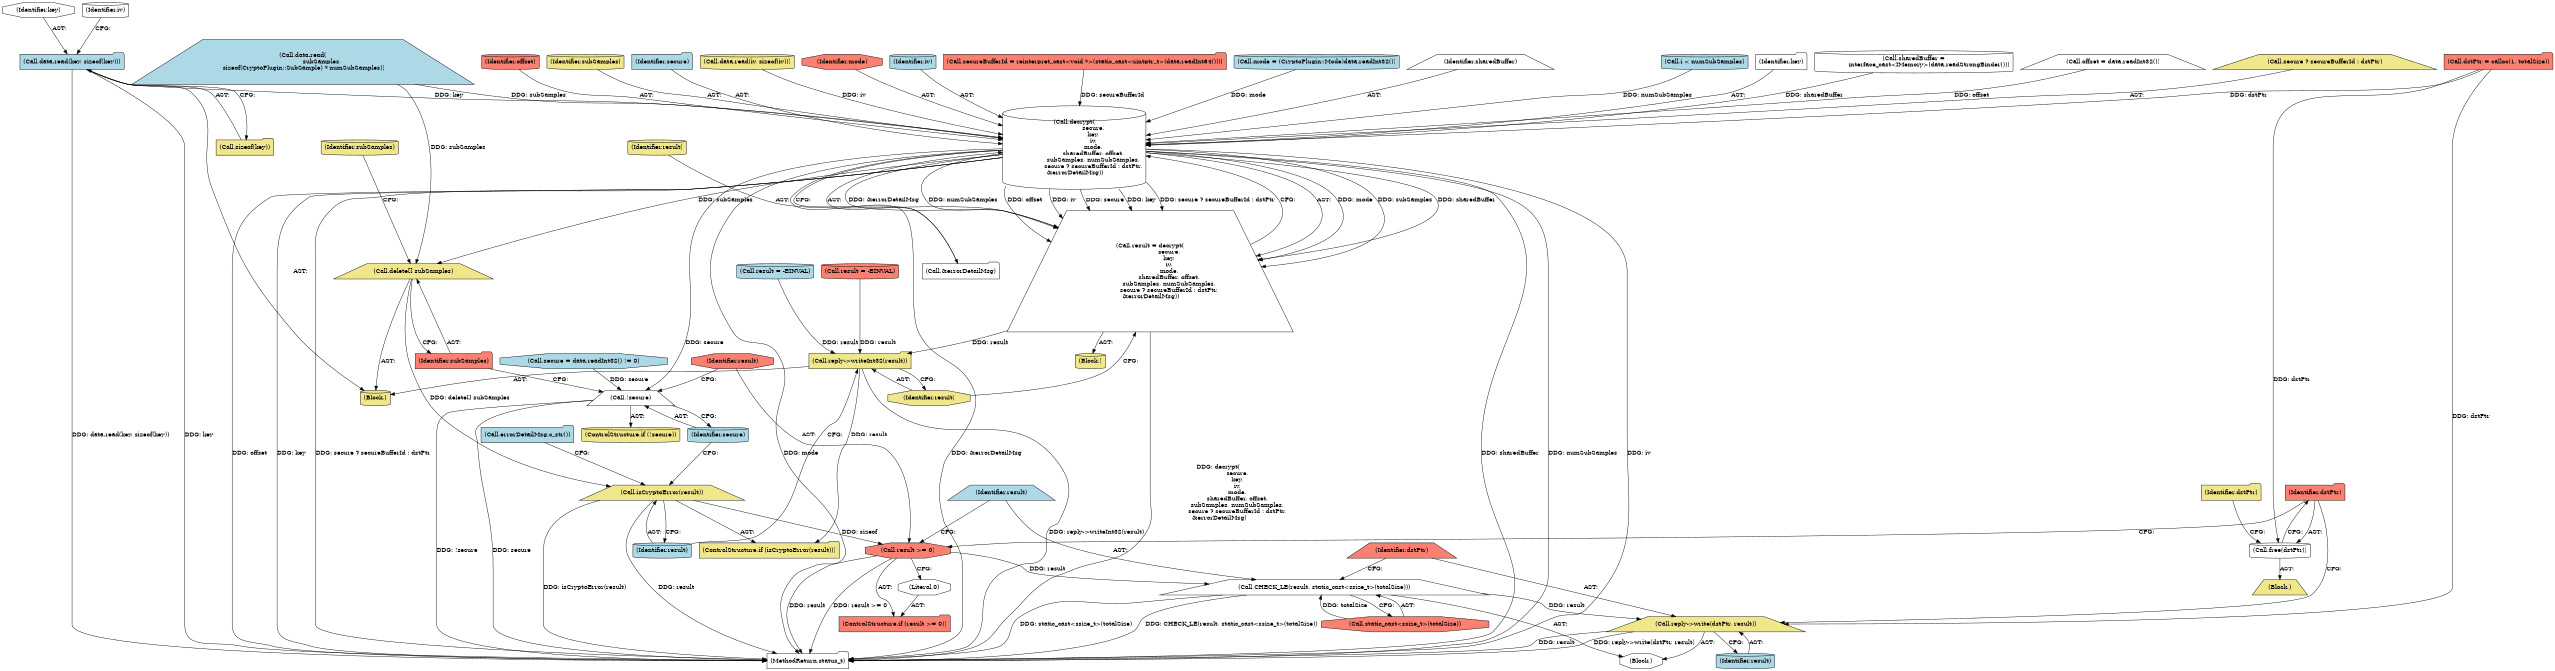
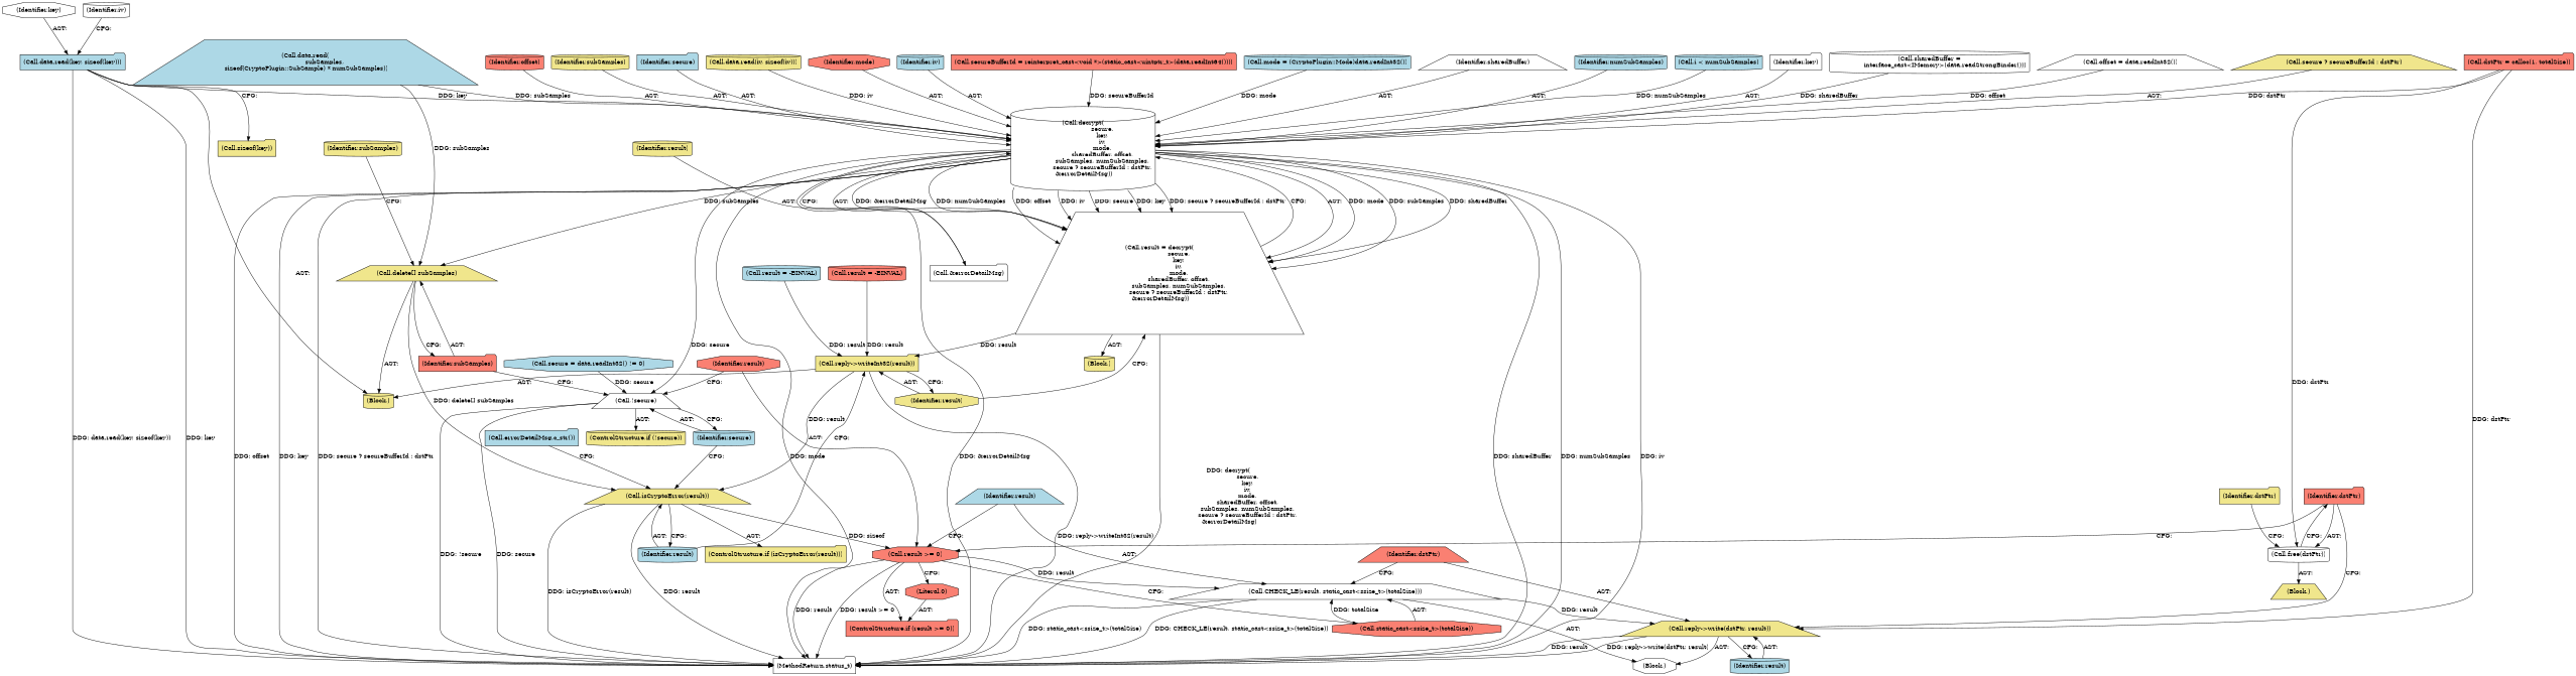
  digraph {
    node [fillcolor=khaki shape=cylinder style=filled]
    n1 [fillcolor=lightblue label="(Call,data.read(key, sizeof(key)))" shape=folder]
    n2 [fillcolor=white label="(Call,decrypt(\n                    secure,\n                    key,\n                    iv,\n                    mode,\n                    sharedBuffer, offset,\n                    subSamples, numSubSamples,\n                    secure ? secureBufferId : dstPtr,\n &errorDetailMsg))"]
    n3 [fillcolor=white label="(MethodReturn,status_t)" shape=folder]
    n4 [label="(Block,)"]
    n5 [label="(Call,sizeof(key))" shape=folder]
    n6 [fillcolor=white label="(Call,result = decrypt(\n                    secure,\n                    key,\n                    iv,\n                    mode,\n                    sharedBuffer, offset,\n                    subSamples, numSubSamples,\n                    secure ? secureBufferId : dstPtr,\n &errorDetailMsg))" shape=trapezium]
    n7 [fillcolor=white label="(Call,!secure)" shape=trapezium]
    n8 [label="(Call,delete[] subSamples)" shape=trapezium]
    n9 [fillcolor=white label="(Call,&errorDetailMsg)" shape=folder]
    n10 [label="(Call,reply->writeInt32(result))" shape=folder]
    n11 [label="(Block,)"]
    n12 [label="(ControlStructure,if (!secure))"]
    n13 [fillcolor=lightblue label="(Identifier,secure)"]
    n14 [label="(Call,isCryptoError(result))" shape=trapezium]
    n15 [fillcolor=salmon label="(Identifier,subSamples)" shape=folder]
    n16 [label="(Identifier,result)" shape=octagon]
    n17 [fillcolor=salmon label="(Call,result >= 0)" shape=octagon]
    n18 [label="(ControlStructure,if (isCryptoError(result)))" shape=folder]
    n19 [fillcolor=lightblue label="(Identifier,result)"]
    n20 [fillcolor=white label="(Call,CHECK_LE(result, static_cast<ssize_t>(totalSize)))" shape=trapezium]
-   n21 [fillcolor=white label="(Literal,0)" shape=octagon]
+   n21 [fillcolor=salmon label="(Literal,0)" shape=octagon]
    n22 [fillcolor=salmon label="(ControlStructure,if (result >= 0))" shape=folder]
    n23 [label="(Call,reply->write(dstPtr, result))" shape=trapezium]
    n24 [fillcolor=white label="(Block,)" shape=octagon]
    n25 [fillcolor=salmon label="(Call,static_cast<ssize_t>(totalSize))" shape=octagon]
    n26 [fillcolor=lightblue label="(Identifier,result)"]
    n27 [fillcolor=white label="(Call,free(dstPtr))"]
    n28 [fillcolor=salmon label="(Identifier,dstPtr)" shape=folder]
    n29 [label="(Block,)" shape=trapezium]
    n30 [fillcolor=lightblue label="(Call,secure = data.readInt32() != 0)" shape=octagon]
    n31 [fillcolor=lightblue label="(Call,i < numSubSamples)"]
    n32 [fillcolor=white label="(Identifier,key)" shape=folder]
    n33 [fillcolor=lightblue label="(Call,data.read(\n                    subSamples,\n sizeof(CryptoPlugin::SubSample) * numSubSamples))" shape=trapezium]
    n34 [fillcolor=white label="(Call,sharedBuffer =\n                interface_cast<IMemory>(data.readStrongBinder()))"]
    n35 [fillcolor=salmon label="(Call,result = -EINVAL)"]
    n36 [fillcolor=white label="(Call,offset = data.readInt32())" shape=trapezium]
    n37 [label="(Call,secure ? secureBufferId : dstPtr)" shape=trapezium]
    n38 [fillcolor=salmon label="(Identifier,offset)"]
    n39 [label="(Identifier,subSamples)"]
    n40 [fillcolor=lightblue label="(Call,errorDetailMsg.c_str())" shape=folder]
    n41 [fillcolor=lightblue label="(Identifier,secure)" shape=folder]
    n42 [label="(Identifier,result)"]
    n43 [label="(Identifier,dstPtr)" shape=folder]
    n44 [label="(Call,data.read(iv, sizeof(iv)))"]
    n45 [fillcolor=salmon label="(Identifier,mode)" shape=octagon]
    n46 [fillcolor=salmon label="(Call,dstPtr = calloc(1, totalSize))" shape=folder]
    n47 [fillcolor=lightblue label="(Identifier,iv)"]
    n48 [fillcolor=salmon label="(Identifier,result)" shape=octagon]
    n49 [fillcolor=white label="(Identifier,key)" shape=octagon]
    n50 [fillcolor=salmon label="(Identifier,dstPtr)" shape=trapezium]
    n51 [fillcolor=white label="(Identifier,iv)"]
    n52 [fillcolor=salmon label="(Call,secureBufferId = reinterpret_cast<void *>(static_cast<uintptr_t>(data.readInt64())))" shape=folder]
    n53 [fillcolor=lightblue label="(Call,result = -EINVAL)"]
    n54 [fillcolor=lightblue label="(Call,mode = (CryptoPlugin::Mode)data.readInt32())"]
    n55 [label="(Identifier,subSamples)"]
    n56 [fillcolor=lightblue label="(Identifier,result)" shape=trapezium]
    n57 [fillcolor=white label="(Identifier,sharedBuffer)" shape=trapezium]
+   n58 [fillcolor=lightblue label="(Identifier,numSubSamples)"]
    n1 -> n2 [label="DDG: key"]
    n1 -> n3 [label="DDG: data.read(key, sizeof(key))"]
    n1 -> n3 [label="DDG: key"]
    n1 -> n4 [label="AST: "]
    n1 -> n5 [label="CFG: "]
    n2 -> n3 [label="DDG: sharedBuffer"]
    n2 -> n3 [label="DDG: offset"]
    n2 -> n3 [label="DDG: key"]
    n2 -> n3 [label="DDG: secure ? secureBufferId : dstPtr"]
    n2 -> n3 [label="DDG: mode"]
    n2 -> n3 [label="DDG: &errorDetailMsg"]
    n2 -> n3 [label="DDG: numSubSamples"]
    n2 -> n3 [label="DDG: iv"]
    n2 -> n6 [label="AST: "]
    n2 -> n6 [label="DDG: mode"]
    n2 -> n6 [label="DDG: subSamples"]
    n2 -> n6 [label="DDG: sharedBuffer"]
    n2 -> n6 [label="DDG: &errorDetailMsg"]
    n2 -> n6 [label="DDG: numSubSamples"]
    n2 -> n6 [label="DDG: offset"]
    n2 -> n6 [label="DDG: iv"]
    n2 -> n6 [label="DDG: secure"]
    n2 -> n6 [label="DDG: key"]
    n2 -> n6 [label="DDG: secure ? secureBufferId : dstPtr"]
    n2 -> n7 [label="DDG: secure"]
    n2 -> n8 [label="DDG: subSamples"]
    n2 -> n9 [label="CFG: "]
-   n5 -> n1 [label="AST: "]
    n6 -> n2 [label="CFG: "]
    n6 -> n3 [label="DDG: decrypt(\n                    secure,\n                    key,\n                    iv,\n                    mode,\n                    sharedBuffer, offset,\n                    subSamples, numSubSamples,\n                    secure ? secureBufferId : dstPtr,\n &errorDetailMsg)"]
    n6 -> n10 [label="DDG: result"]
    n6 -> n11 [label="AST: "]
    n7 -> n3 [label="DDG: !secure"]
    n7 -> n3 [label="DDG: secure"]
    n7 -> n12 [label="AST: "]
    n7 -> n13 [label="CFG: "]
    n8 -> n4 [label="AST: "]
    n8 -> n14 [label="DDG: delete[] subSamples"]
    n8 -> n15 [label="CFG: "]
    n9 -> n2 [label="AST: "]
    n10 -> n3 [label="DDG: reply->writeInt32(result)"]
    n10 -> n4 [label="AST: "]
-   n10 -> n18 [label="DDG: result"]
+   n10 -> n14 [label="DDG: result"]
    n10 -> n16 [label="CFG: "]
    n13 -> n7 [label="AST: "]
    n13 -> n14 [label="CFG: "]
    n14 -> n3 [label="DDG: isCryptoError(result)"]
    n14 -> n3 [label="DDG: result"]
    n14 -> n17 [label="DDG: sizeof"]
    n14 -> n18 [label="AST: "]
    n14 -> n19 [label="CFG: "]
    n15 -> n7 [label="CFG: "]
    n15 -> n8 [label="AST: "]
    n16 -> n6 [label="CFG: "]
    n16 -> n10 [label="AST: "]
    n17 -> n3 [label="DDG: result"]
    n17 -> n3 [label="DDG: result >= 0"]
    n17 -> n20 [label="DDG: result"]
    n17 -> n21 [label="CFG: "]
    n17 -> n22 [label="AST: "]
    n19 -> n10 [label="CFG: "]
    n19 -> n14 [label="AST: "]
    n20 -> n3 [label="DDG: static_cast<ssize_t>(totalSize)"]
    n20 -> n3 [label="DDG: CHECK_LE(result, static_cast<ssize_t>(totalSize))"]
    n20 -> n23 [label="DDG: result"]
    n20 -> n24 [label="AST: "]
-   n20 -> n25 [label="CFG: "]
+   n17 -> n25 [label="CFG: "]
    n21 -> n22 [label="AST: "]
    n23 -> n3 [label="DDG: reply->write(dstPtr, result)"]
    n23 -> n3 [label="DDG: result"]
    n23 -> n24 [label="AST: "]
    n23 -> n26 [label="CFG: "]
    n25 -> n20 [label="AST: "]
    n25 -> n20 [label="DDG: totalSize"]
    n26 -> n23 [label="AST: "]
    n27 -> n28 [label="CFG: "]
    n27 -> n29 [label="AST: "]
    n28 -> n17 [label="CFG: "]
    n28 -> n23 [label="CFG: "]
    n28 -> n27 [label="AST: "]
    n30 -> n7 [label="DDG: secure"]
    n31 -> n2 [label="DDG: numSubSamples"]
    n32 -> n2 [label="AST: "]
    n33 -> n2 [label="DDG: subSamples"]
    n33 -> n8 [label="DDG: subSamples"]
    n34 -> n2 [label="DDG: sharedBuffer"]
    n35 -> n10 [label="DDG: result"]
    n36 -> n2 [label="DDG: offset"]
    n37 -> n2 [label="AST: "]
    n38 -> n2 [label="AST: "]
    n39 -> n2 [label="AST: "]
    n40 -> n14 [label="CFG: "]
    n41 -> n2 [label="AST: "]
    n42 -> n6 [label="AST: "]
    n43 -> n27 [label="CFG: "]
    n44 -> n2 [label="DDG: iv"]
    n45 -> n2 [label="AST: "]
    n46 -> n2 [label="DDG: dstPtr"]
    n46 -> n23 [label="DDG: dstPtr"]
    n46 -> n27 [label="DDG: dstPtr"]
    n47 -> n2 [label="AST: "]
    n48 -> n7 [label="CFG: "]
    n48 -> n17 [label="AST: "]
    n49 -> n1 [label="AST: "]
    n50 -> n20 [label="CFG: "]
    n50 -> n23 [label="AST: "]
    n51 -> n1 [label="CFG: "]
    n52 -> n2 [label="DDG: secureBufferId"]
    n53 -> n10 [label="DDG: result"]
    n54 -> n2 [label="DDG: mode"]
    n55 -> n8 [label="CFG: "]
    n56 -> n17 [label="CFG: "]
    n56 -> n20 [label="AST: "]
    n57 -> n2 [label="AST: "]
+   n58 -> n2 [label="AST: "]
  }
